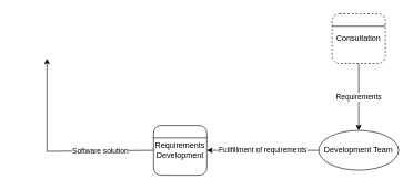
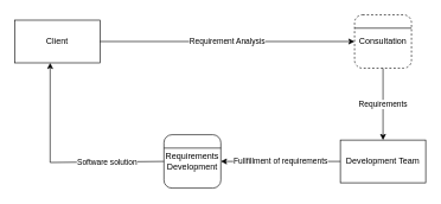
  <mxCell id="0" />
  <mxCell id="1" parent="0" />
  <mxCell id="2" value="" style="group" vertex="1" connectable="0" parent="1"><mxGeometry x="20" y="20" width="578" height="243.5" as="geometry" /></mxCell>
  <mxCell id="3" value="Requirements Development" style="rounded=1;whiteSpace=wrap;html=1;" vertex="1" parent="2"><mxGeometry x="210" y="168.5" width="80" height="75" as="geometry" /></mxCell>
  <mxCell id="4" value="" style="endArrow=none;html=1;rounded=0;exitX=0;exitY=0.25;exitDx=0;exitDy=0;entryX=1;entryY=0.25;entryDx=0;entryDy=0;" edge="1" parent="2" source="3" target="3"><mxGeometry width="50" height="50" relative="1" as="geometry"><mxPoint x="590" y="277.5" as="sourcePoint" /><mxPoint x="640" y="227.5" as="targetPoint" /></mxGeometry></mxCell>
  <mxCell id="5" value="Consultation" style="rounded=1;whiteSpace=wrap;html=1;dashed=1;" vertex="1" parent="2"><mxGeometry x="478" width="80" height="75" as="geometry" /></mxCell>
  <mxCell id="6" value="" style="endArrow=none;html=1;rounded=0;exitX=0;exitY=0.25;exitDx=0;exitDy=0;entryX=1;entryY=0.25;entryDx=0;entryDy=0;" edge="1" parent="2" source="5" target="5"><mxGeometry width="50" height="50" relative="1" as="geometry"><mxPoint x="590" y="77.5" as="sourcePoint" /><mxPoint x="640" y="27.5" as="targetPoint" /></mxGeometry></mxCell>
- <mxCell id="8" value="Development Team" style="ellipse;whiteSpace=wrap;html=1;" vertex="1" parent="2"><mxGeometry x="458" y="176" width="120" height="60" as="geometry" /></mxCell>
+ <mxCell id="7" value="Client" style="rounded=0;whiteSpace=wrap;html=1;" vertex="1" parent="2"><mxGeometry y="7.5" width="120" height="60" as="geometry" /></mxCell>
+ <mxCell id="8" value="Development Team" style="rounded=0;whiteSpace=wrap;html=1;" vertex="1" parent="2"><mxGeometry x="458" y="176" width="120" height="60" as="geometry" /></mxCell>
+ <mxCell id="9" value="Requirement Analysis" style="endArrow=classic;html=1;rounded=0;entryX=0;entryY=0.5;entryDx=0;entryDy=0;exitX=1;exitY=0.5;exitDx=0;exitDy=0;" edge="1" parent="2" source="7" target="5"><mxGeometry width="50" height="50" relative="1" as="geometry"><mxPoint x="-230" y="247.5" as="sourcePoint" /><mxPoint x="-180" y="197.5" as="targetPoint" /></mxGeometry></mxCell>
  <mxCell id="10" value="Software solution" style="endArrow=classic;html=1;rounded=0;exitX=0;exitY=0.5;exitDx=0;exitDy=0;" edge="1" parent="2" source="3"><mxGeometry x="-0.467" width="50" height="50" relative="1" as="geometry"><mxPoint x="50" y="247.5" as="sourcePoint" /><mxPoint x="50" y="67.5" as="targetPoint" /><Array as="points"><mxPoint x="50" y="207.5" /></Array><mxPoint as="offset" /></mxGeometry></mxCell>
  <mxCell id="11" value="Requirements" style="endArrow=classic;html=1;rounded=0;exitX=0.5;exitY=1;exitDx=0;exitDy=0;entryX=0.5;entryY=0;entryDx=0;entryDy=0;" edge="1" parent="2" source="5" target="8"><mxGeometry width="50" height="50" relative="1" as="geometry"><mxPoint x="30" y="287.5" as="sourcePoint" /><mxPoint x="480" y="167.5" as="targetPoint" /></mxGeometry></mxCell>
  <mxCell id="12" value="Fullfillment of requirements" style="endArrow=classic;html=1;rounded=0;entryX=1;entryY=0.5;entryDx=0;entryDy=0;exitX=0;exitY=0.5;exitDx=0;exitDy=0;" edge="1" parent="2" source="8" target="3"><mxGeometry width="50" height="50" relative="1" as="geometry"><mxPoint x="310" y="217.5" as="sourcePoint" /><mxPoint x="360" y="167.5" as="targetPoint" /></mxGeometry></mxCell>
